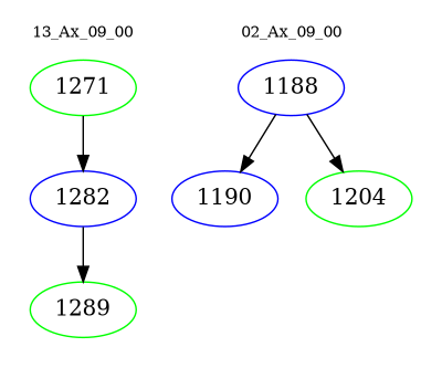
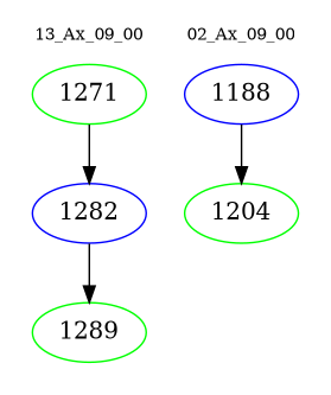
  digraph {
    node [color=green]
    edge [color=black]
    n1 [label=1271]
    n2 [color=blue label=1282]
    n3 [label=1289]
    n4 [color=blue label=1188]
-   n5 [color=blue label=1190]
    n6 [label=1204]
    subgraph cluster_1 {
      color=white
      fontsize=10
      label="13_Ax_09_00"
      n1
      n2
      n3
    }
    subgraph cluster_2 {
      color=white
      fontsize=10
      label="02_Ax_09_00"
      n4
-     n5
      n6
    }
    n1 -> n2
    n2 -> n3
-   n4 -> n5
    n4 -> n6
  }
